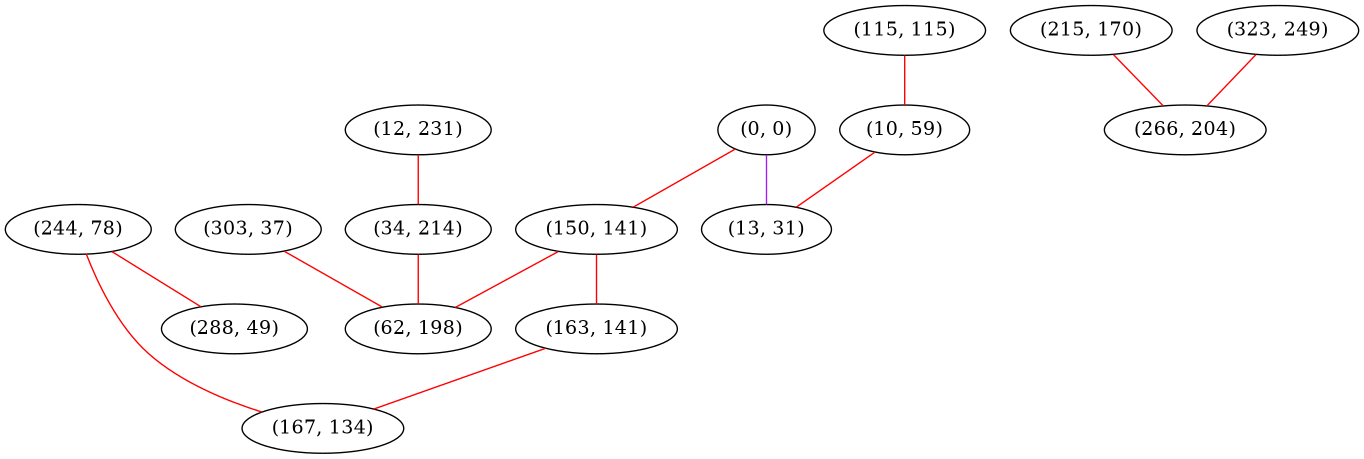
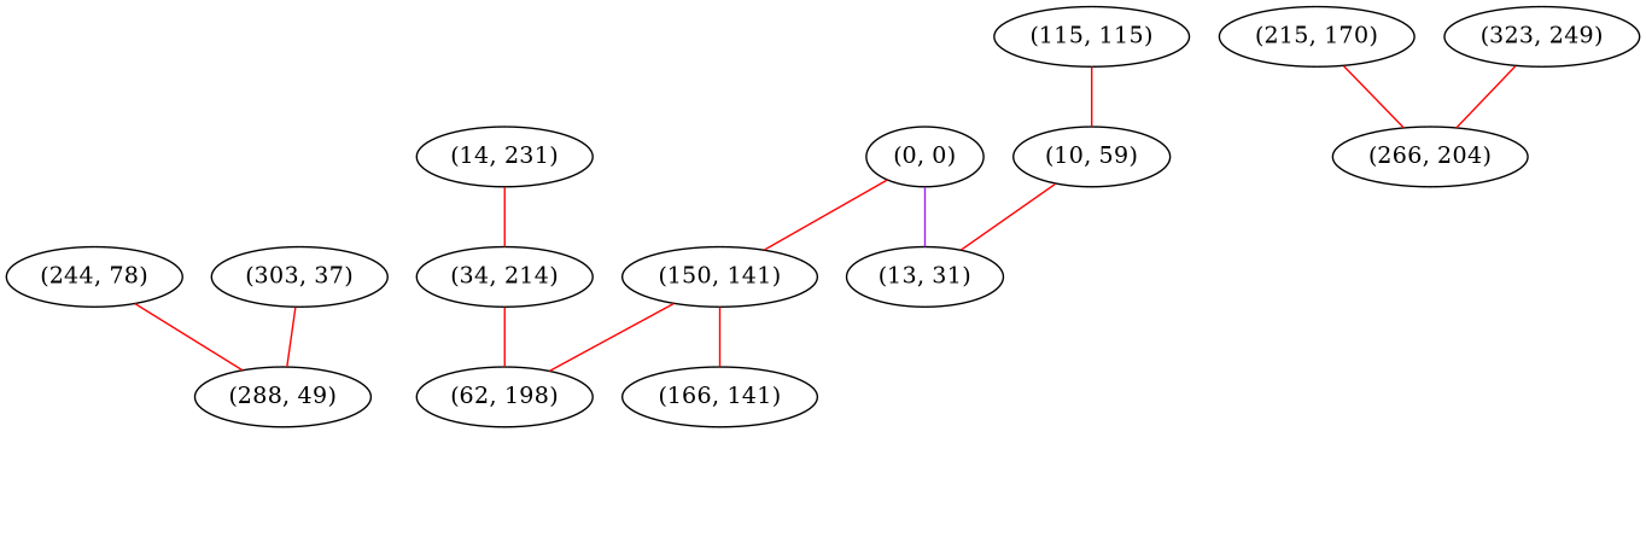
  graph {
    edge [color=red weight=1]
    "(303, 37)"
    "(288, 49)"
    "(215, 170)"
    "(266, 204)"
-   "(163, 141)"
-   "(167, 134)"
+   "(163, 141)" [label="(166, 141)"]
    "(323, 249)"
    "(115, 115)"
    "(10, 59)"
    "(150, 141)"
    "(62, 198)"
    "(13, 31)"
-   "(12, 231)"
+   "(12, 231)" [label="(14, 231)"]
    "(34, 214)"
    "(0, 0)"
    "(244, 78)"
-   "(303, 37)" -- "(62, 198)"
+   "(303, 37)" -- "(288, 49)"
    "(215, 170)" -- "(266, 204)"
-   "(163, 141)" -- "(167, 134)"
    "(323, 249)" -- "(266, 204)"
    "(115, 115)" -- "(10, 59)"
    "(10, 59)" -- "(13, 31)"
    "(150, 141)" -- "(163, 141)"
    "(150, 141)" -- "(62, 198)"
    "(12, 231)" -- "(34, 214)"
    "(34, 214)" -- "(62, 198)"
    "(0, 0)" -- "(150, 141)"
    "(0, 0)" -- "(13, 31)" [color=purple weight=4]
    "(244, 78)" -- "(288, 49)"
-   "(244, 78)" -- "(167, 134)"
  }
